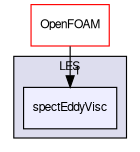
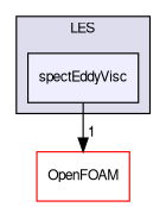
  digraph {
    compound=true
    node [fontname=FreeSans fontsize=10 shape=box]
    n1 [fillcolor="#eeeeff" label=spectEddyVisc pencolor=black style=filled]
    n2 [color=red label=OpenFOAM]
    subgraph cluster_1 {
      bgcolor="#ddddee"
      fontname=FreeSans
      fontsize=10
      label=LES
      pencolor=black
      n1
    }
-   n2 -> n1 [headlabel=1 labeldistance=1.5 labelfontname=FreeSans labelfontsize=10]
+   n1 -> n2 [headlabel=1 labeldistance=1.5 labelfontname=FreeSans labelfontsize=10]
  }
